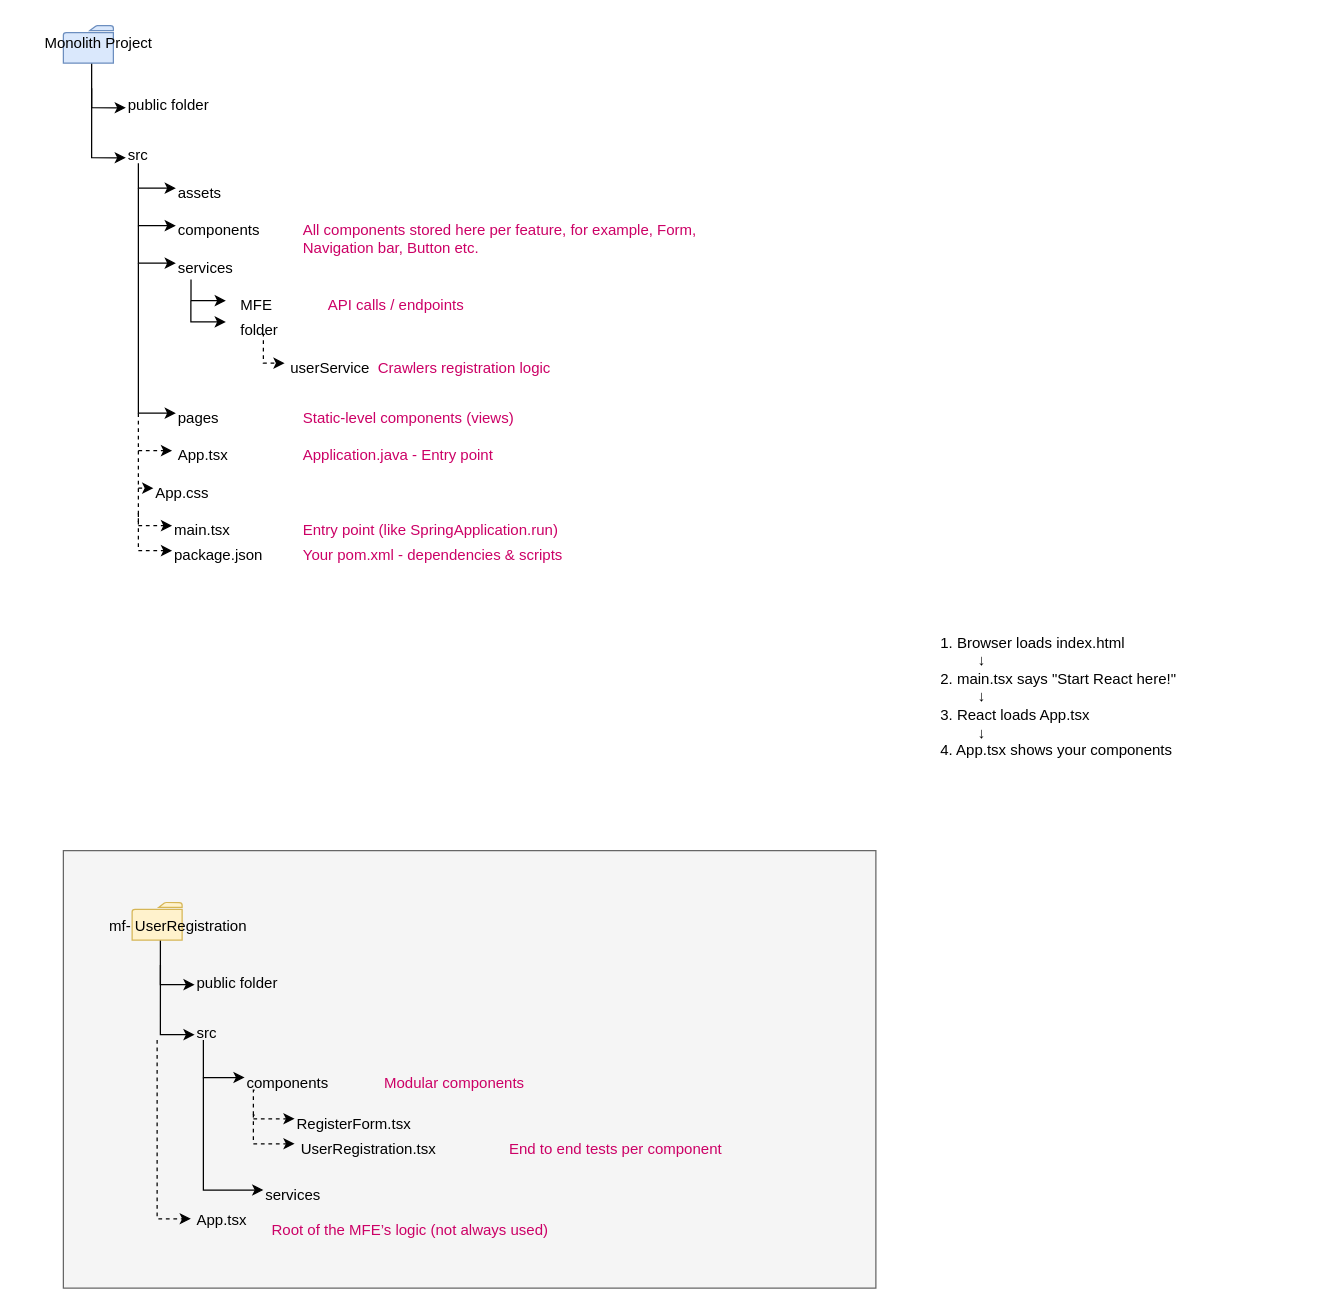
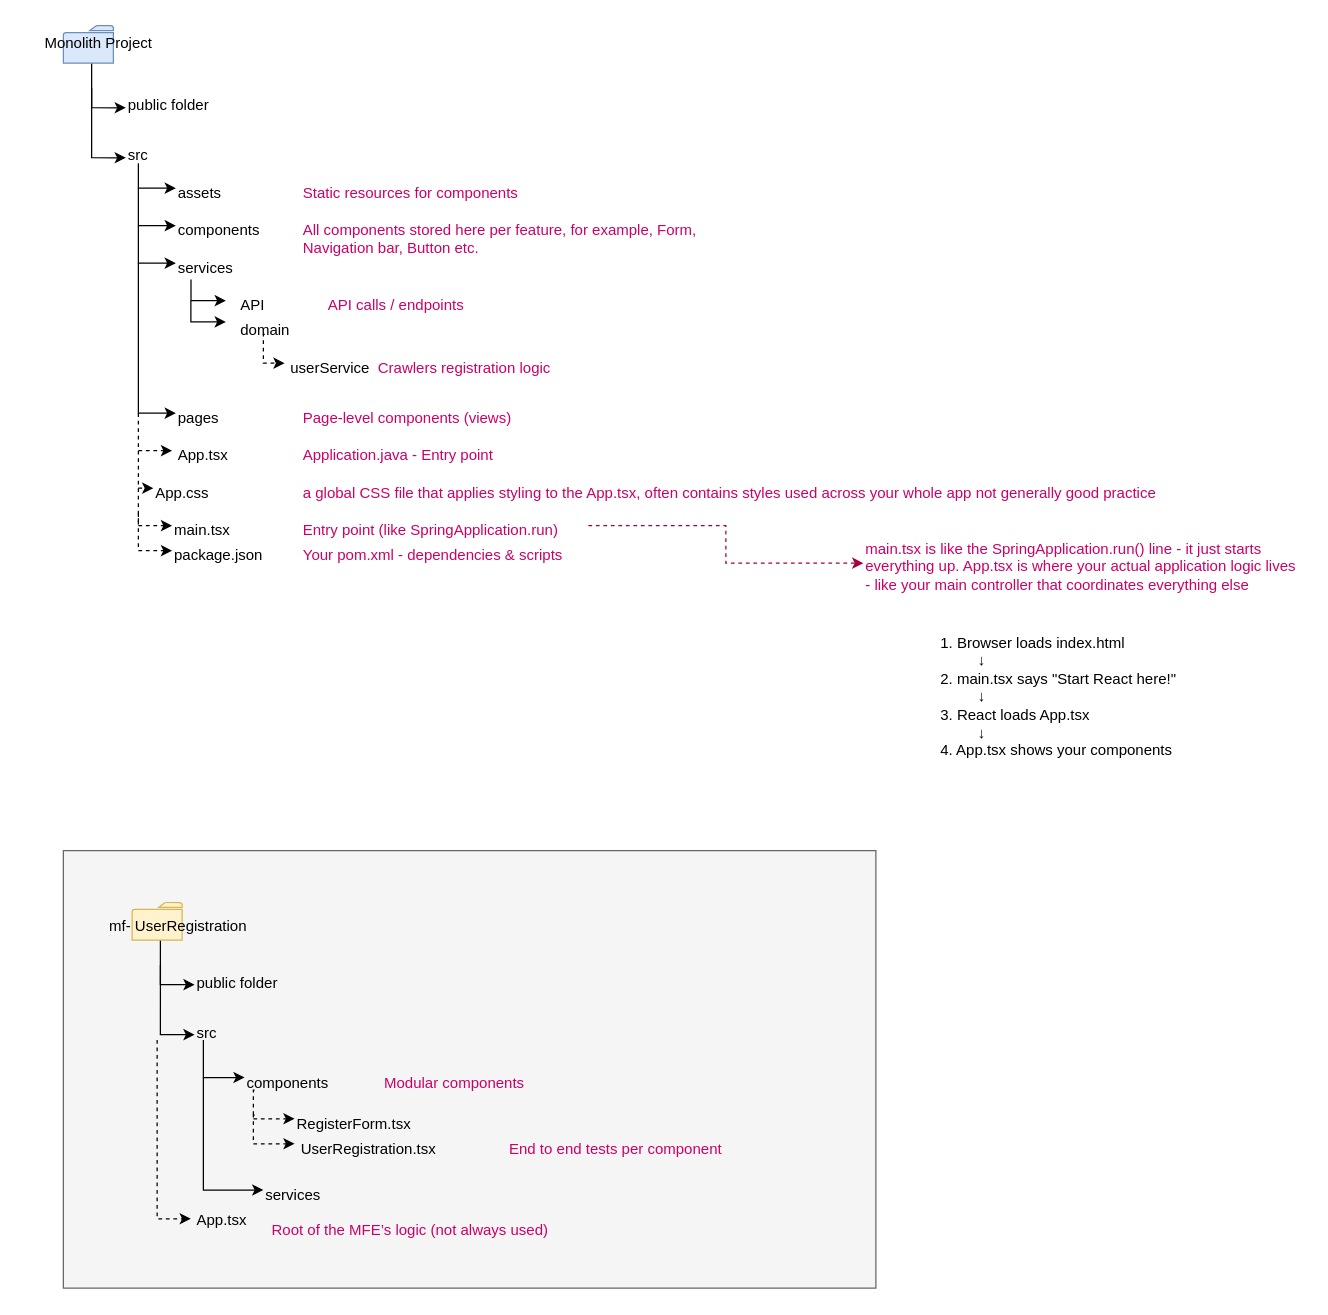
  <mxCell id="0" />
  <mxCell id="1" parent="0" />
  <mxCell id="2" value="" style="rounded=0;whiteSpace=wrap;html=1;fillColor=#f5f5f5;fontColor=#333333;strokeColor=#666666;" vertex="1" parent="1"><mxGeometry x="50" y="680" width="650" height="350" as="geometry" /></mxCell>
  <mxCell id="3" style="edgeStyle=orthogonalEdgeStyle;rounded=0;orthogonalLoop=1;jettySize=auto;html=1;entryX=-0.033;entryY=0.786;entryDx=0;entryDy=0;entryPerimeter=0;" edge="1" parent="1"><mxGeometry relative="1" as="geometry"><mxPoint x="72.64" y="30" as="sourcePoint" /><mxPoint x="100" y="85.72" as="targetPoint" /><Array as="points"><mxPoint x="72.64" y="86" /></Array></mxGeometry></mxCell>
  <mxCell id="4" value="" style="sketch=0;pointerEvents=1;shadow=0;dashed=0;html=1;strokeColor=#6c8ebf;labelPosition=center;verticalLabelPosition=bottom;verticalAlign=top;outlineConnect=0;align=center;shape=mxgraph.office.concepts.folder;fillColor=#dae8fc;" vertex="1" parent="1"><mxGeometry x="50" y="20" width="40" height="30" as="geometry" /></mxCell>
  <mxCell id="5" value="Monolith Project " style="text;whiteSpace=wrap;align=center;" vertex="1" parent="1"><mxGeometry x="20" y="20" width="120" height="20" as="geometry" /></mxCell>
  <mxCell id="6" value="public folder" style="text;whiteSpace=wrap;" vertex="1" parent="1"><mxGeometry x="100" y="70" width="70" height="20" as="geometry" /></mxCell>
  <mxCell id="7" style="edgeStyle=orthogonalEdgeStyle;rounded=0;orthogonalLoop=1;jettySize=auto;html=1;entryX=-0.033;entryY=0.786;entryDx=0;entryDy=0;entryPerimeter=0;" edge="1" parent="1"><mxGeometry relative="1" as="geometry"><mxPoint x="72.64" y="70" as="sourcePoint" /><mxPoint x="100" y="125.72" as="targetPoint" /><Array as="points"><mxPoint x="72.64" y="126" /></Array></mxGeometry></mxCell>
  <mxCell id="8" value="src" style="text;whiteSpace=wrap;" vertex="1" parent="1"><mxGeometry x="100" y="110" width="70" height="20" as="geometry" /></mxCell>
  <mxCell id="9" style="edgeStyle=orthogonalEdgeStyle;rounded=0;orthogonalLoop=1;jettySize=auto;html=1;entryX=0;entryY=0.5;entryDx=0;entryDy=0;" edge="1" parent="1" target="10"><mxGeometry relative="1" as="geometry"><mxPoint x="110" y="130" as="sourcePoint" /><mxPoint x="137.36" y="185.72" as="targetPoint" /><Array as="points"><mxPoint x="110" y="150" /></Array></mxGeometry></mxCell>
  <mxCell id="10" value="assets" style="text;whiteSpace=wrap;" vertex="1" parent="1"><mxGeometry x="140" y="140" width="70" height="20" as="geometry" /></mxCell>
  <mxCell id="11" style="edgeStyle=orthogonalEdgeStyle;rounded=0;orthogonalLoop=1;jettySize=auto;html=1;entryX=0;entryY=0.5;entryDx=0;entryDy=0;" edge="1" parent="1" target="12"><mxGeometry relative="1" as="geometry"><mxPoint x="110" y="150" as="sourcePoint" /><mxPoint x="137.36" y="215.72" as="targetPoint" /><Array as="points"><mxPoint x="110" y="180" /></Array></mxGeometry></mxCell>
  <mxCell id="12" value="components" style="text;whiteSpace=wrap;" vertex="1" parent="1"><mxGeometry x="140" y="170" width="70" height="20" as="geometry" /></mxCell>
  <mxCell id="13" style="edgeStyle=orthogonalEdgeStyle;rounded=0;orthogonalLoop=1;jettySize=auto;html=1;entryX=0;entryY=0.5;entryDx=0;entryDy=0;" edge="1" parent="1" target="14"><mxGeometry relative="1" as="geometry"><mxPoint x="110" y="180" as="sourcePoint" /><mxPoint x="137.36" y="245.72" as="targetPoint" /><Array as="points"><mxPoint x="110" y="210" /></Array></mxGeometry></mxCell>
  <mxCell id="14" value="services" style="text;whiteSpace=wrap;" vertex="1" parent="1"><mxGeometry x="140" y="200" width="70" height="20" as="geometry" /></mxCell>
  <mxCell id="15" value="App.tsx" style="text;whiteSpace=wrap;" vertex="1" parent="1"><mxGeometry x="140" y="350" width="70" height="20" as="geometry" /></mxCell>
  <mxCell id="16" value="App.css" style="text;whiteSpace=wrap;" vertex="1" parent="1"><mxGeometry x="122" y="380" width="70" height="20" as="geometry" /></mxCell>
  <mxCell id="17" style="edgeStyle=orthogonalEdgeStyle;rounded=0;orthogonalLoop=1;jettySize=auto;html=1;entryX=0;entryY=0.5;entryDx=0;entryDy=0;fillColor=#f5f5f5;strokeColor=#000000;dashed=1;" edge="1" parent="1" target="16"><mxGeometry relative="1" as="geometry"><mxPoint x="110" y="360" as="sourcePoint" /><mxPoint x="137" y="480" as="targetPoint" /><Array as="points"><mxPoint x="110" y="390" /></Array></mxGeometry></mxCell>
  <mxCell id="18" value="main.tsx" style="text;whiteSpace=wrap;" vertex="1" parent="1"><mxGeometry x="137" y="410" width="70" height="20" as="geometry" /></mxCell>
  <mxCell id="19" style="edgeStyle=orthogonalEdgeStyle;rounded=0;orthogonalLoop=1;jettySize=auto;html=1;entryX=0;entryY=0.5;entryDx=0;entryDy=0;fillColor=#f5f5f5;strokeColor=#000000;dashed=1;" edge="1" parent="1" target="18"><mxGeometry relative="1" as="geometry"><mxPoint x="110" y="390" as="sourcePoint" /><mxPoint x="137" y="510" as="targetPoint" /><Array as="points"><mxPoint x="110" y="420" /></Array></mxGeometry></mxCell>
  <mxCell id="20" value="package.json" style="text;whiteSpace=wrap;" vertex="1" parent="1"><mxGeometry x="137" y="430" width="70" height="20" as="geometry" /></mxCell>
  <mxCell id="21" style="edgeStyle=orthogonalEdgeStyle;rounded=0;orthogonalLoop=1;jettySize=auto;html=1;entryX=0;entryY=0.5;entryDx=0;entryDy=0;fillColor=#f5f5f5;strokeColor=#000000;dashed=1;" edge="1" parent="1" target="20"><mxGeometry relative="1" as="geometry"><mxPoint x="110" y="410" as="sourcePoint" /><mxPoint x="137" y="530" as="targetPoint" /><Array as="points"><mxPoint x="110" y="440" /></Array></mxGeometry></mxCell>
  <mxCell id="22" value="Your pom.xml - dependencies &amp; scripts" style="text;whiteSpace=wrap;fillColor=none;fontColor=#CC0066;" vertex="1" parent="1"><mxGeometry x="240" y="430" width="230" height="20" as="geometry" /></mxCell>
  <mxCell id="23" value="1. Browser loads index.html&#10;         ↓&#10;2. main.tsx says &quot;Start React here!&quot;&#10;         ↓&#10;3. React loads App.tsx&#10;         ↓&#10;4. App.tsx shows your components&#10;" style="text;whiteSpace=wrap;" vertex="1" parent="1"><mxGeometry x="750" y="500" width="220" height="120" as="geometry" /></mxCell>
+ <mxCell id="24" value="main.tsx is like the SpringApplication.run() line - it just starts everything up. App.tsx is where your actual application logic lives - like your main controller that coordinates everything else" style="text;whiteSpace=wrap;fontColor=#CC0066;" vertex="1" parent="1"><mxGeometry x="690" y="425" width="350" height="50" as="geometry" /></mxCell>
+ <mxCell id="25" value="Static resources for components" style="text;whiteSpace=wrap;fillColor=none;fontColor=#CC0066;" vertex="1" parent="1"><mxGeometry x="240" y="140" width="190" height="20" as="geometry" /></mxCell>
  <mxCell id="26" value="Entry point (like SpringApplication.run)" style="text;whiteSpace=wrap;fillColor=none;fontColor=#CC0066;" vertex="1" parent="1"><mxGeometry x="240" y="410" width="230" height="20" as="geometry" /></mxCell>
  <mxCell id="27" value="Application.java - Entry point" style="text;whiteSpace=wrap;fillColor=none;fontColor=#CC0066;" vertex="1" parent="1"><mxGeometry x="240" y="350" width="220" height="20" as="geometry" /></mxCell>
  <mxCell id="28" value="API calls / endpoints" style="text;whiteSpace=wrap;fillColor=none;fontColor=#CC0066;" vertex="1" parent="1"><mxGeometry x="260" y="230" width="300" height="20" as="geometry" /></mxCell>
  <mxCell id="29" style="edgeStyle=orthogonalEdgeStyle;rounded=0;orthogonalLoop=1;jettySize=auto;html=1;entryX=0;entryY=0.5;entryDx=0;entryDy=0;" edge="1" parent="1" target="30"><mxGeometry relative="1" as="geometry"><mxPoint x="110" y="210" as="sourcePoint" /><mxPoint x="137.36" y="365.72" as="targetPoint" /><Array as="points"><mxPoint x="110" y="330" /></Array></mxGeometry></mxCell>
  <mxCell id="30" value="pages" style="text;whiteSpace=wrap;" vertex="1" parent="1"><mxGeometry x="140" y="320" width="70" height="20" as="geometry" /></mxCell>
- <mxCell id="31" value="Static-level components (views)" style="text;whiteSpace=wrap;fillColor=none;fontColor=#CC0066;" vertex="1" parent="1"><mxGeometry x="240" y="320" width="400" height="20" as="geometry" /></mxCell>
- <mxCell id="33" value="MFE" style="text;whiteSpace=wrap;" vertex="1" parent="1"><mxGeometry x="190" y="230" width="70" height="20" as="geometry" /></mxCell>
+ <mxCell id="31" value="Page-level components (views)" style="text;whiteSpace=wrap;fillColor=none;fontColor=#CC0066;" vertex="1" parent="1"><mxGeometry x="240" y="320" width="400" height="20" as="geometry" /></mxCell>
+ <mxCell id="32" style="edgeStyle=orthogonalEdgeStyle;rounded=0;orthogonalLoop=1;jettySize=auto;html=1;fillColor=#d80073;strokeColor=#A50040;dashed=1;" edge="1" parent="1" source="26" target="24"><mxGeometry relative="1" as="geometry"><mxPoint x="670" y="450" as="targetPoint" /></mxGeometry></mxCell>
+ <mxCell id="33" value="API" style="text;whiteSpace=wrap;" vertex="1" parent="1"><mxGeometry x="190" y="230" width="70" height="20" as="geometry" /></mxCell>
  <mxCell id="34" style="edgeStyle=orthogonalEdgeStyle;rounded=0;orthogonalLoop=1;jettySize=auto;html=1;fillColor=#f5f5f5;strokeColor=#000000;exitX=0.173;exitY=1.155;exitDx=0;exitDy=0;exitPerimeter=0;" edge="1" parent="1" source="14"><mxGeometry relative="1" as="geometry"><mxPoint x="150" y="240" as="sourcePoint" /><mxPoint x="180" y="240" as="targetPoint" /><Array as="points"><mxPoint x="152" y="240" /></Array></mxGeometry></mxCell>
- <mxCell id="35" value="folder" style="text;whiteSpace=wrap;" vertex="1" parent="1"><mxGeometry x="190" y="250" width="70" height="20" as="geometry" /></mxCell>
+ <mxCell id="35" value="domain" style="text;whiteSpace=wrap;" vertex="1" parent="1"><mxGeometry x="190" y="250" width="70" height="20" as="geometry" /></mxCell>
  <mxCell id="36" style="edgeStyle=orthogonalEdgeStyle;rounded=0;orthogonalLoop=1;jettySize=auto;html=1;fillColor=#f5f5f5;strokeColor=#000000;exitX=0.173;exitY=1.155;exitDx=0;exitDy=0;exitPerimeter=0;" edge="1" parent="1"><mxGeometry relative="1" as="geometry"><mxPoint x="152" y="240" as="sourcePoint" /><mxPoint x="180" y="257" as="targetPoint" /><Array as="points"><mxPoint x="152" y="257" /></Array></mxGeometry></mxCell>
  <mxCell id="37" style="edgeStyle=orthogonalEdgeStyle;rounded=0;orthogonalLoop=1;jettySize=auto;html=1;entryX=0;entryY=0.5;entryDx=0;entryDy=0;fillColor=#f5f5f5;strokeColor=#000000;dashed=1;" edge="1" parent="1"><mxGeometry relative="1" as="geometry"><mxPoint x="110" y="330" as="sourcePoint" /><mxPoint x="137" y="360" as="targetPoint" /><Array as="points"><mxPoint x="110" y="360" /></Array></mxGeometry></mxCell>
  <mxCell id="38" value="userService" style="text;whiteSpace=wrap;" vertex="1" parent="1"><mxGeometry x="230" y="280" width="70" height="20" as="geometry" /></mxCell>
  <mxCell id="39" style="edgeStyle=orthogonalEdgeStyle;rounded=0;orthogonalLoop=1;jettySize=auto;html=1;entryX=0;entryY=0.5;entryDx=0;entryDy=0;fillColor=#f5f5f5;strokeColor=#000000;dashed=1;exitX=0.302;exitY=0.845;exitDx=0;exitDy=0;exitPerimeter=0;" edge="1" parent="1" source="35"><mxGeometry relative="1" as="geometry"><mxPoint x="200" y="260" as="sourcePoint" /><mxPoint x="227" y="290" as="targetPoint" /><Array as="points"><mxPoint x="210" y="267" /><mxPoint x="210" y="290" /></Array></mxGeometry></mxCell>
  <mxCell id="40" value="Crawlers registration logic" style="text;whiteSpace=wrap;fillColor=none;fontColor=#CC0066;" vertex="1" parent="1"><mxGeometry x="300" y="280" width="300" height="20" as="geometry" /></mxCell>
  <mxCell id="41" style="edgeStyle=orthogonalEdgeStyle;rounded=0;orthogonalLoop=1;jettySize=auto;html=1;entryX=-0.033;entryY=0.786;entryDx=0;entryDy=0;entryPerimeter=0;" edge="1" parent="1"><mxGeometry relative="1" as="geometry"><mxPoint x="127.64" y="731.5" as="sourcePoint" /><mxPoint x="155" y="787.22" as="targetPoint" /><Array as="points"><mxPoint x="127.64" y="787.5" /></Array></mxGeometry></mxCell>
  <mxCell id="42" value="" style="sketch=0;pointerEvents=1;shadow=0;dashed=0;html=1;strokeColor=#d6b656;labelPosition=center;verticalLabelPosition=bottom;verticalAlign=top;outlineConnect=0;align=center;shape=mxgraph.office.concepts.folder;fillColor=#fff2cc;" vertex="1" parent="1"><mxGeometry x="105" y="721.5" width="40" height="30" as="geometry" /></mxCell>
  <mxCell id="43" value="mf- UserRegistration" style="text;whiteSpace=wrap;" vertex="1" parent="1"><mxGeometry x="85" y="726.5" width="120" height="20" as="geometry" /></mxCell>
  <mxCell id="44" value="public folder" style="text;whiteSpace=wrap;" vertex="1" parent="1"><mxGeometry x="155" y="771.5" width="70" height="20" as="geometry" /></mxCell>
  <mxCell id="45" style="edgeStyle=orthogonalEdgeStyle;rounded=0;orthogonalLoop=1;jettySize=auto;html=1;entryX=-0.033;entryY=0.786;entryDx=0;entryDy=0;entryPerimeter=0;" edge="1" parent="1"><mxGeometry relative="1" as="geometry"><mxPoint x="127.64" y="771.5" as="sourcePoint" /><mxPoint x="155" y="827.22" as="targetPoint" /><Array as="points"><mxPoint x="127.64" y="827.5" /></Array></mxGeometry></mxCell>
  <mxCell id="46" value="src" style="text;whiteSpace=wrap;" vertex="1" parent="1"><mxGeometry x="155" y="811.5" width="70" height="20" as="geometry" /></mxCell>
  <mxCell id="47" style="edgeStyle=orthogonalEdgeStyle;rounded=0;orthogonalLoop=1;jettySize=auto;html=1;entryX=0;entryY=0.5;entryDx=0;entryDy=0;" edge="1" parent="1" target="48"><mxGeometry relative="1" as="geometry"><mxPoint x="162" y="831.5" as="sourcePoint" /><mxPoint x="189.36" y="897.22" as="targetPoint" /><Array as="points"><mxPoint x="162" y="861.5" /></Array></mxGeometry></mxCell>
  <mxCell id="48" value="components" style="text;whiteSpace=wrap;" vertex="1" parent="1"><mxGeometry x="195" y="851.5" width="70" height="20" as="geometry" /></mxCell>
  <mxCell id="49" value="RegisterForm.tsx " style="text;whiteSpace=wrap;" vertex="1" parent="1"><mxGeometry x="235" y="884.5" width="70" height="20" as="geometry" /></mxCell>
  <mxCell id="50" style="edgeStyle=orthogonalEdgeStyle;rounded=0;orthogonalLoop=1;jettySize=auto;html=1;entryX=0;entryY=0.5;entryDx=0;entryDy=0;fillColor=#f5f5f5;strokeColor=#000000;dashed=1;exitX=0.302;exitY=0.845;exitDx=0;exitDy=0;exitPerimeter=0;" edge="1" parent="1" target="49"><mxGeometry relative="1" as="geometry"><mxPoint x="203" y="871.5" as="sourcePoint" /><mxPoint x="219" y="894.5" as="targetPoint" /><Array as="points"><mxPoint x="202" y="871.5" /><mxPoint x="202" y="894.5" /></Array></mxGeometry></mxCell>
  <mxCell id="51" value=" UserRegistration.tsx" style="text;whiteSpace=wrap;" vertex="1" parent="1"><mxGeometry x="235" y="904.5" width="70" height="20" as="geometry" /></mxCell>
  <mxCell id="52" style="edgeStyle=orthogonalEdgeStyle;rounded=0;orthogonalLoop=1;jettySize=auto;html=1;entryX=0;entryY=0.5;entryDx=0;entryDy=0;fillColor=#f5f5f5;strokeColor=#000000;dashed=1;exitX=0.302;exitY=0.845;exitDx=0;exitDy=0;exitPerimeter=0;" edge="1" parent="1" target="51"><mxGeometry relative="1" as="geometry"><mxPoint x="203" y="891.5" as="sourcePoint" /><mxPoint x="219" y="914.5" as="targetPoint" /><Array as="points"><mxPoint x="202" y="891.5" /><mxPoint x="202" y="914.5" /></Array></mxGeometry></mxCell>
  <mxCell id="53" value="End to end tests per component" style="text;whiteSpace=wrap;fillColor=none;fontColor=#CC0066;" vertex="1" parent="1"><mxGeometry x="405" y="904.5" width="280" height="20" as="geometry" /></mxCell>
  <mxCell id="54" style="edgeStyle=orthogonalEdgeStyle;rounded=0;orthogonalLoop=1;jettySize=auto;html=1;entryX=0;entryY=0.5;entryDx=0;entryDy=0;fillColor=#f5f5f5;strokeColor=#000000;dashed=1;" edge="1" parent="1"><mxGeometry relative="1" as="geometry"><mxPoint x="125" y="831.5" as="sourcePoint" /><mxPoint x="152" y="974.5" as="targetPoint" /><Array as="points"><mxPoint x="125" y="974.5" /></Array></mxGeometry></mxCell>
  <mxCell id="55" style="edgeStyle=orthogonalEdgeStyle;rounded=0;orthogonalLoop=1;jettySize=auto;html=1;entryX=0;entryY=0.5;entryDx=0;entryDy=0;" edge="1" parent="1" target="56"><mxGeometry relative="1" as="geometry"><mxPoint x="162" y="861.5" as="sourcePoint" /><mxPoint x="189.36" y="970.22" as="targetPoint" /><Array as="points"><mxPoint x="162" y="951.5" /><mxPoint x="192" y="951.5" /></Array></mxGeometry></mxCell>
  <mxCell id="56" value="services" style="text;whiteSpace=wrap;" vertex="1" parent="1"><mxGeometry x="210" y="941.5" width="70" height="20" as="geometry" /></mxCell>
  <mxCell id="57" value="App.tsx" style="text;whiteSpace=wrap;" vertex="1" parent="1"><mxGeometry x="155" y="961.5" width="70" height="20" as="geometry" /></mxCell>
  <mxCell id="58" value="Modular components" style="text;whiteSpace=wrap;fillColor=none;fontColor=#CC0066;" vertex="1" parent="1"><mxGeometry x="305" y="851.5" width="280" height="20" as="geometry" /></mxCell>
  <mxCell id="59" value="All components stored here per feature, for example, Form, Navigation bar, Button etc.  " style="text;whiteSpace=wrap;fillColor=none;fontColor=#CC0066;" vertex="1" parent="1"><mxGeometry x="240" y="170" width="330" height="20" as="geometry" /></mxCell>
+ <mxCell id="60" value="a global CSS file that applies styling to the App.tsx, often contains styles used across your whole app not generally good practice" style="text;whiteSpace=wrap;fillColor=none;fontColor=#CC0066;" vertex="1" parent="1"><mxGeometry x="240" y="380" width="730" height="20" as="geometry" /></mxCell>
  <mxCell id="61" value="Root of the MFE’s logic (not always used)" style="text;whiteSpace=wrap;fillColor=none;fontColor=#CC0066;" vertex="1" parent="1"><mxGeometry x="215" y="970" width="280" height="20" as="geometry" /></mxCell>
